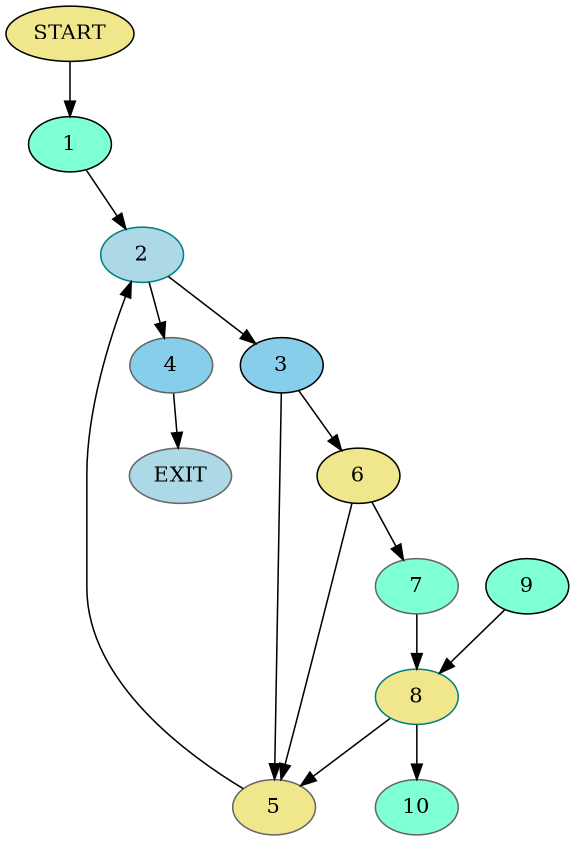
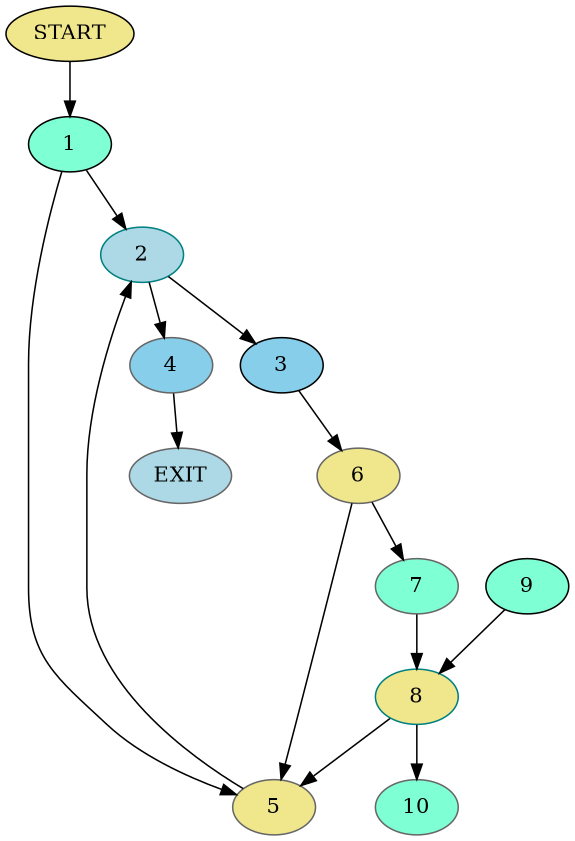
  digraph {
    node [color=black fillcolor=khaki style=filled]
    n1 [label=START]
    1 [fillcolor=aquamarine]
    2 [color=teal fillcolor=lightblue]
    n4 [color=gray40 fillcolor=lightblue label=EXIT]
    3 [fillcolor=skyblue]
    4 [color=gray40 fillcolor=skyblue]
    5 [color=gray40]
-   6
+   6 [color=gray40]
    7 [color=gray40 fillcolor=aquamarine]
    8 [color=teal]
    10 [color=gray40 fillcolor=aquamarine]
    9 [fillcolor=aquamarine]
    n1 -> 1
    1 -> 2
    2 -> 3
    2 -> 4
-   3 -> 5
+   1 -> 5
    3 -> 6
    4 -> n4
    5 -> 2
    6 -> 5
    6 -> 7
    7 -> 8
    8 -> 5
    8 -> 10
    9 -> 8
  }
